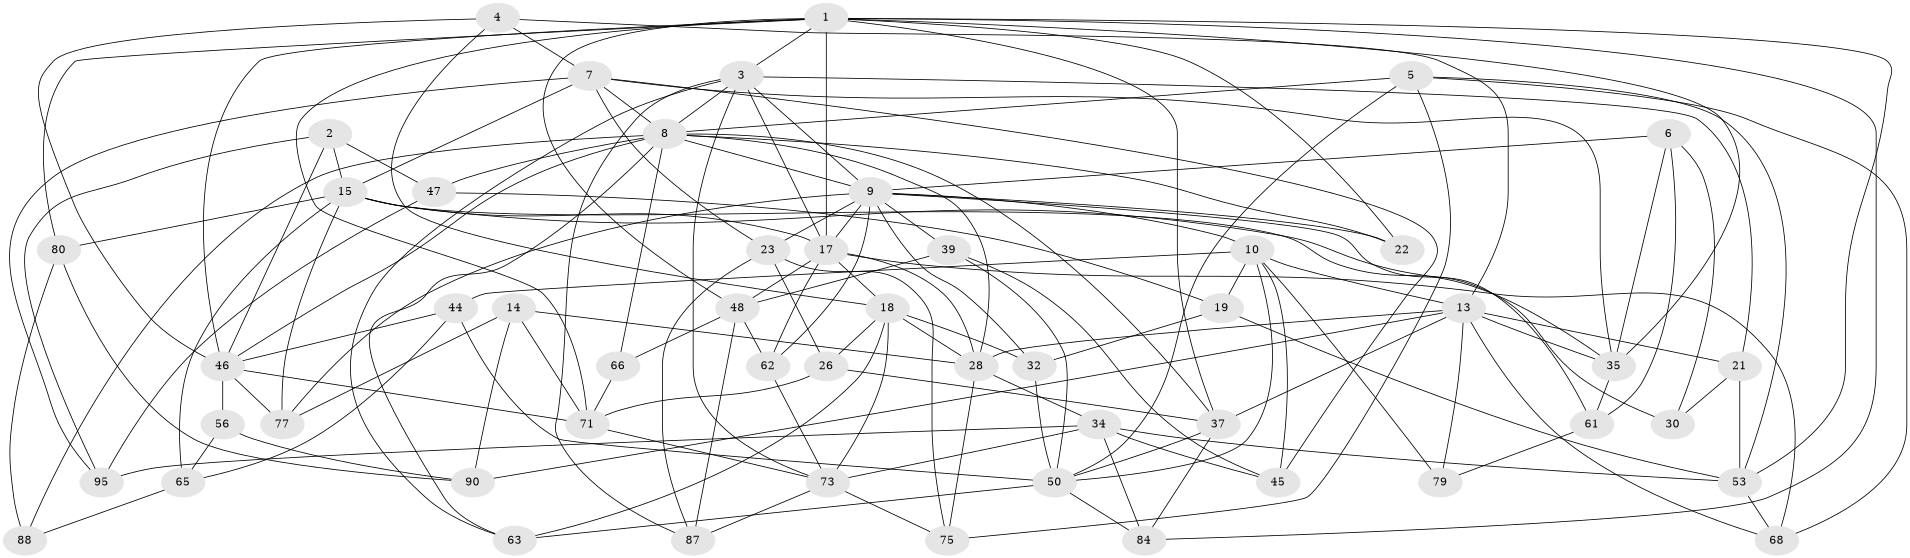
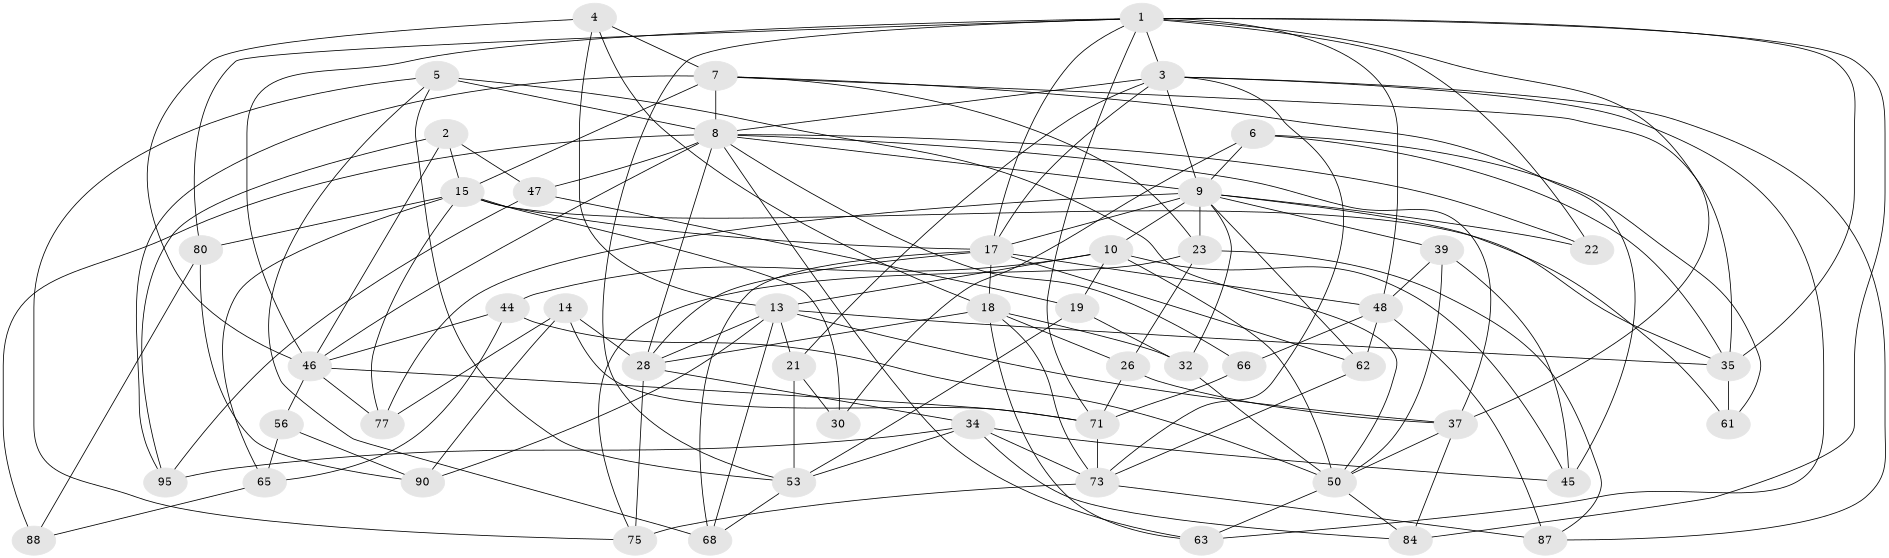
  graph {
    node [color=gray90 style=filled]
    1 [super="+25+40+74"]
    3 [super="+81+42"]
    17 [super="+29+20"]
    22
    35 [super="+64"]
    37 [super="+59"]
    46 [super="+104+91+77"]
    48 [super="+89+96"]
    53 [super="+86"]
    71 [super="+94"]
    80
    84
    8 [super="+24+12"]
    9 [super="+58"]
    21
    63
    73 [super="+82"]
    87
    18 [super="+78+36"]
    68
    28 [super="+31+54"]
    62
    61
    50 [super="+85+83"]
    n25 [label=77]
    56
    66
    88
    90
    15 [super="+60"]
    30
    65 [super="+70"]
    2
    47
    95
    19
    23 [super="+93"]
    10 [super="+98+16"]
    32
    39
    75
    7 [super="+67+11"]
    45
    4
    13 [super="+41+43"]
-   79
    26
    5 [super="+49"]
    6
    34 [super="+38"]
    44 [super="+105"]
    14
    1 -- 3
    1 -- 17 [weight=2]
    1 -- 22
    1 -- 35
    1 -- 37
    1 -- 46
    1 -- 48
    1 -- 53
    1 -- 71
    1 -- 80
    1 -- 84
    3 -- 17
    3 -- 8
    3 -- 9
    3 -- 21
    3 -- 63
    3 -- 73
    3 -- 87
    17 -- 48 [weight=2]
    17 -- 18
    17 -- 68
    17 -- 28
    17 -- 62
    35 -- 61
    37 -- 84
    37 -- 50
    46 -- 71
    46 -- n25
    46 -- 56
    48 -- 87
    48 -- 62
    48 -- 66 [weight=2]
    53 -- 68
    71 -- 73
    80 -- 88
    80 -- 90
    8 -- 22 [weight=2]
    8 -- 37
    8 -- 46
    8 -- 9
    8 -- 63
    8 -- 28
    8 -- 66
    8 -- 88 [weight=2]
    8 -- 47 [weight=2]
    9 -- 17 [weight=2]
    9 -- 22
    9 -- 62
    9 -- 61
    9 -- n25
    9 -- 23 [weight=2]
    9 -- 10
    9 -- 32
    9 -- 39
    21 -- 53
    21 -- 30
    73 -- 87
    73 -- 75
    18 -- 63
    18 -- 73 [weight=2]
    18 -- 28
    18 -- 32
    18 -- 26
    28 -- 75
    28 -- 34
    62 -- 73
-   61 -- 79
    50 -- 84
    50 -- 63
    56 -- 90
    56 -- 65 [weight=2]
    66 -- 71
    15 -- 17
    15 -- 35
    15 -- 80
    15 -- n25
    15 -- 30 [weight=2]
    15 -- 65 [weight=2]
    65 -- 88
    2 -- 46
    2 -- 15
    2 -- 47
    2 -- 95
    47 -- 95
    47 -- 19
    19 -- 53
    19 -- 32
    23 -- 87
    23 -- 75
    23 -- 26
    10 -- 50
    10 -- 19
    10 -- 45
    10 -- 13
-   10 -- 79 [weight=2]
    10 -- 44
    32 -- 50
    39 -- 48
    39 -- 50
    39 -- 45
    7 -- 35
    7 -- 8
    7 -- 15
    7 -- 95
    7 -- 23
    7 -- 45
    4 -- 46
    4 -- 18
    4 -- 7
    4 -- 13
    13 -- 35
    13 -- 37
    13 -- 21
    13 -- 68
    13 -- 28 [weight=2]
    13 -- 90
-   13 -- 79
    26 -- 37
    26 -- 71
    5 -- 53
    5 -- 8 [weight=2]
    5 -- 68
    5 -- 50
    5 -- 75
    6 -- 35
    6 -- 9
    6 -- 61
    6 -- 30
    34 -- 53
    34 -- 84
    34 -- 73
    34 -- 95
    34 -- 45
    44 -- 46 [weight=3]
    44 -- 50
    44 -- 65
    14 -- 71
    14 -- 28
    14 -- n25
    14 -- 90
  }
